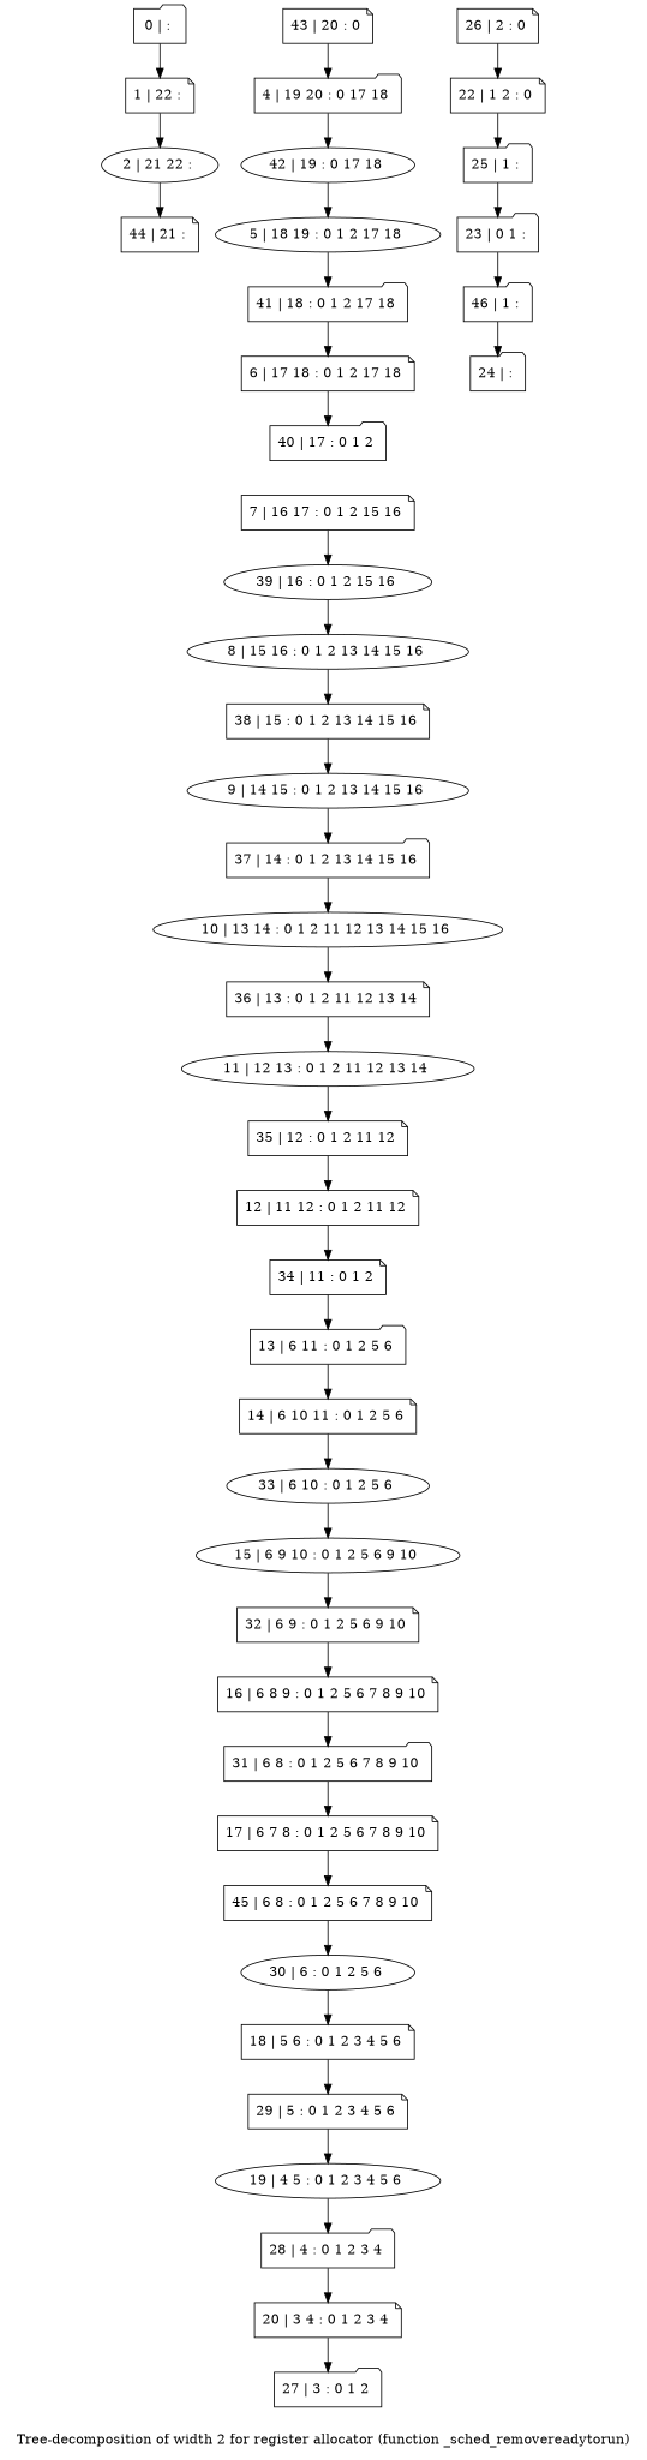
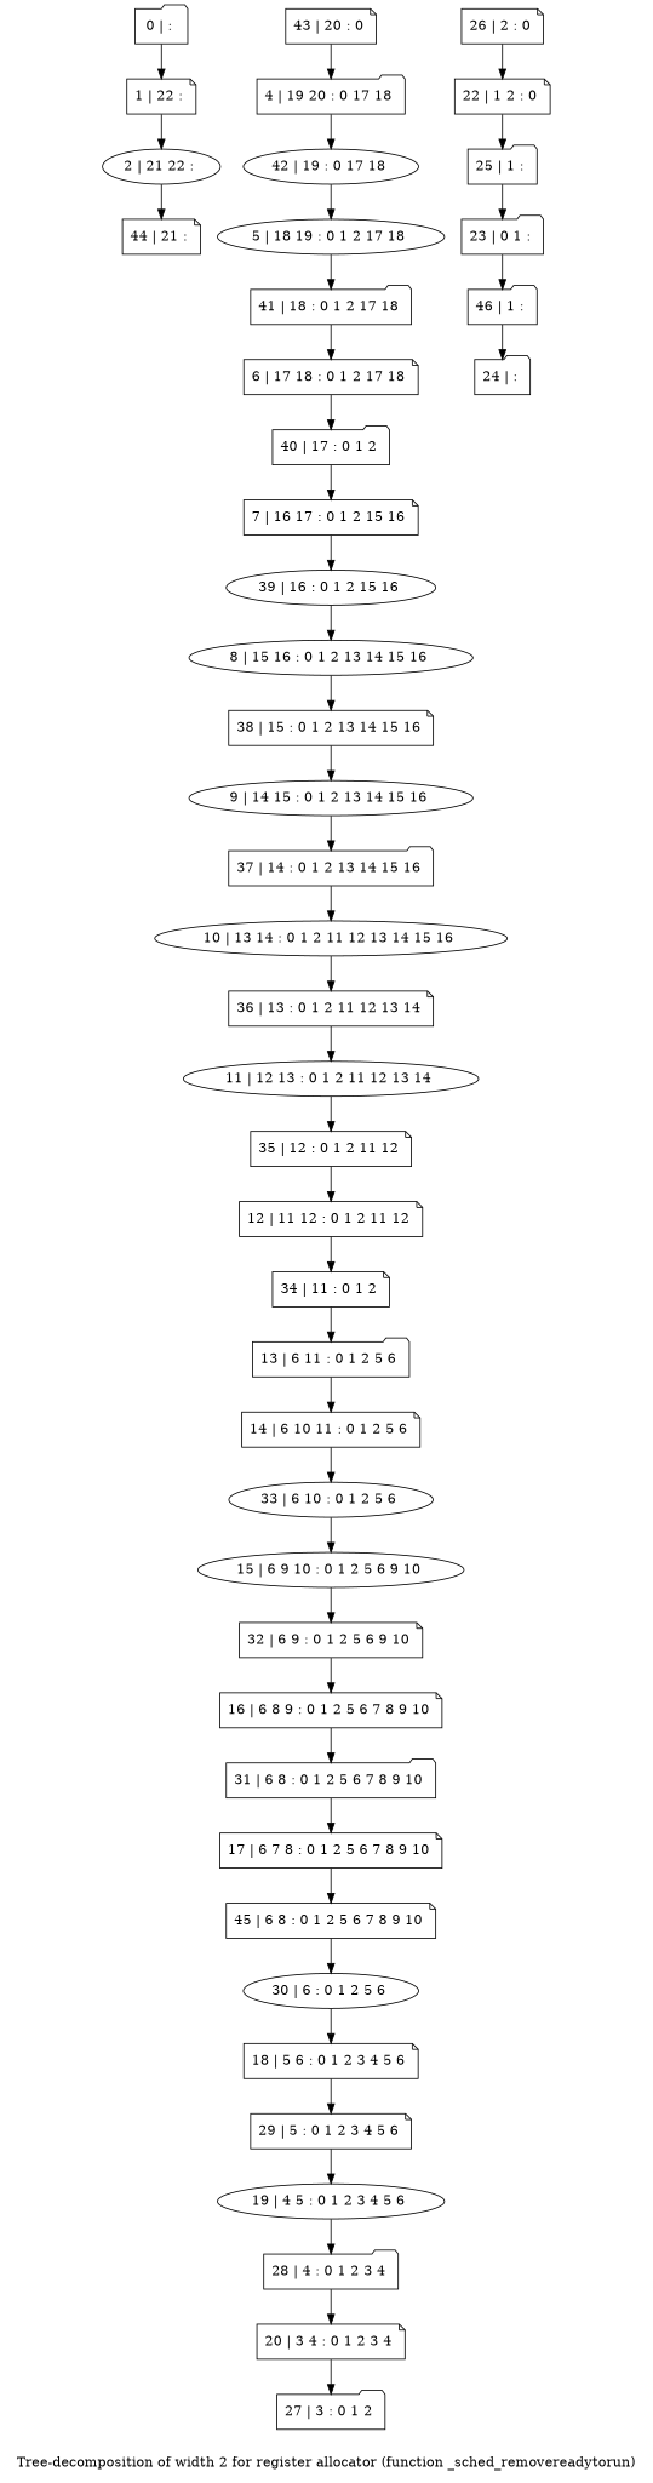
  digraph {
    label="Tree-decomposition of width 2 for register allocator (function _sched_removereadytorun)"
    node [shape=note]
    n1 [label="0 | : " shape=folder]
    n2 [label="1 | 22 : "]
    n3 [label="2 | 21 22 : " shape=ellipse]
    n4 [label="44 | 21 : "]
    n5 [label="43 | 20 : 0 "]
    n6 [label="4 | 19 20 : 0 17 18 " shape=folder]
    n7 [label="42 | 19 : 0 17 18 " shape=ellipse]
    n8 [label="5 | 18 19 : 0 1 2 17 18 " shape=ellipse]
    n9 [label="41 | 18 : 0 1 2 17 18 " shape=folder]
    n10 [label="6 | 17 18 : 0 1 2 17 18 "]
    n11 [label="40 | 17 : 0 1 2 " shape=folder]
    n12 [label="7 | 16 17 : 0 1 2 15 16 "]
    n13 [label="39 | 16 : 0 1 2 15 16 " shape=ellipse]
    n14 [label="8 | 15 16 : 0 1 2 13 14 15 16 " shape=ellipse]
    n15 [label="38 | 15 : 0 1 2 13 14 15 16 "]
    n16 [label="9 | 14 15 : 0 1 2 13 14 15 16 " shape=ellipse]
    n17 [label="37 | 14 : 0 1 2 13 14 15 16 " shape=folder]
    n18 [label="10 | 13 14 : 0 1 2 11 12 13 14 15 16 " shape=ellipse]
    n19 [label="36 | 13 : 0 1 2 11 12 13 14 "]
    n20 [label="11 | 12 13 : 0 1 2 11 12 13 14 " shape=ellipse]
    n21 [label="35 | 12 : 0 1 2 11 12 "]
    n22 [label="12 | 11 12 : 0 1 2 11 12 "]
    n23 [label="34 | 11 : 0 1 2 "]
    n24 [label="13 | 6 11 : 0 1 2 5 6 " shape=folder]
    n25 [label="14 | 6 10 11 : 0 1 2 5 6 "]
    n26 [label="33 | 6 10 : 0 1 2 5 6 " shape=ellipse]
    n27 [label="15 | 6 9 10 : 0 1 2 5 6 9 10 " shape=ellipse]
    n28 [label="32 | 6 9 : 0 1 2 5 6 9 10 "]
    n29 [label="16 | 6 8 9 : 0 1 2 5 6 7 8 9 10 "]
    n30 [label="31 | 6 8 : 0 1 2 5 6 7 8 9 10 " shape=folder]
    n31 [label="17 | 6 7 8 : 0 1 2 5 6 7 8 9 10 "]
    n32 [label="45 | 6 8 : 0 1 2 5 6 7 8 9 10 "]
    n33 [label="30 | 6 : 0 1 2 5 6 " shape=ellipse]
    n34 [label="18 | 5 6 : 0 1 2 3 4 5 6 "]
    n35 [label="29 | 5 : 0 1 2 3 4 5 6 "]
    n36 [label="19 | 4 5 : 0 1 2 3 4 5 6 " shape=ellipse]
    n37 [label="28 | 4 : 0 1 2 3 4 " shape=folder]
    n38 [label="20 | 3 4 : 0 1 2 3 4 "]
    n39 [label="27 | 3 : 0 1 2 " shape=folder]
    n40 [label="26 | 2 : 0 "]
    n41 [label="22 | 1 2 : 0 "]
    n42 [label="25 | 1 : " shape=folder]
    n43 [label="23 | 0 1 : " shape=folder]
    n44 [label="46 | 1 : " shape=folder]
    n45 [label="24 | : " shape=folder]
    n1 -> n2
    n2 -> n3
    n3 -> n4
    n5 -> n6
    n6 -> n7
    n7 -> n8
    n8 -> n9
    n9 -> n10
    n10 -> n11
+   n11 -> n12
    n12 -> n13
    n13 -> n14
    n14 -> n15
    n15 -> n16
    n16 -> n17
    n17 -> n18
    n18 -> n19
    n19 -> n20
    n20 -> n21
    n21 -> n22
    n22 -> n23
    n23 -> n24
    n24 -> n25
    n25 -> n26
    n26 -> n27
    n27 -> n28
    n28 -> n29
    n29 -> n30
    n30 -> n31
    n31 -> n32
    n32 -> n33
    n33 -> n34
    n34 -> n35
    n35 -> n36
    n36 -> n37
    n37 -> n38
    n38 -> n39
    n40 -> n41
    n41 -> n42
    n42 -> n43
    n43 -> n44
    n44 -> n45
  }
